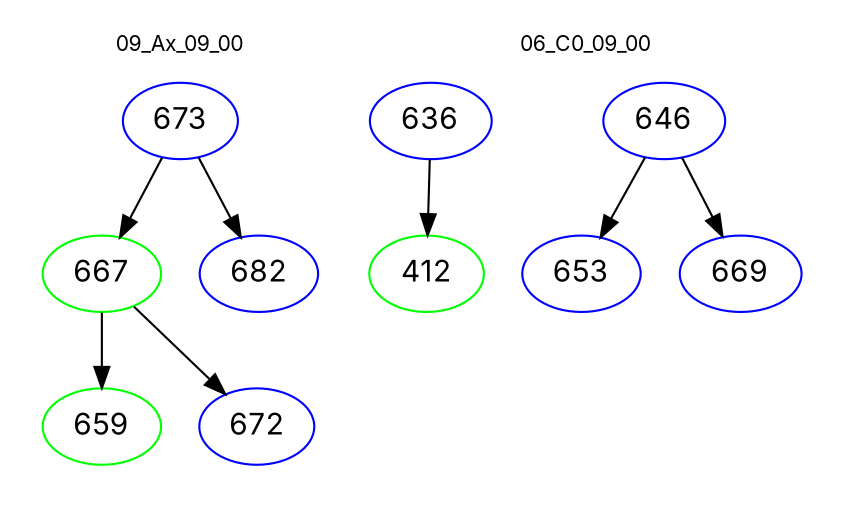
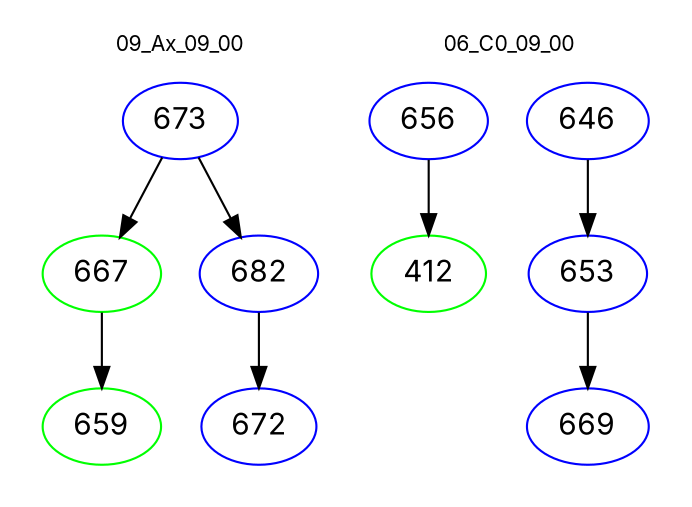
  digraph {
    fontname=Inter
    node [color=blue fontname=Inter]
    edge [color=black fontname=Inter]
    n1 [label=673]
    n2 [color=green label=667]
    n3 [label=682]
    n4 [color=green label=659]
    n5 [label=672]
    n6 [label=646]
-   n7 [label=636]
+   n7 [label=656]
    n8 [label=653]
    n9 [color=green label=412]
    n10 [label=669]
    subgraph cluster_1 {
      color=white
      fontsize=10
      label="09_Ax_09_00"
      n1
      n2
      n3
      n4
      n5
    }
    subgraph cluster_2 {
      color=white
      fontsize=10
      label="06_C0_09_00"
      n6
      n7
      n8
      n9
      n10
    }
    n1 -> n2
    n1 -> n3
    n2 -> n4
-   n2 -> n5
+   n3 -> n5
    n6 -> n8
    n7 -> n9
-   n6 -> n10
+   n8 -> n10
  }
